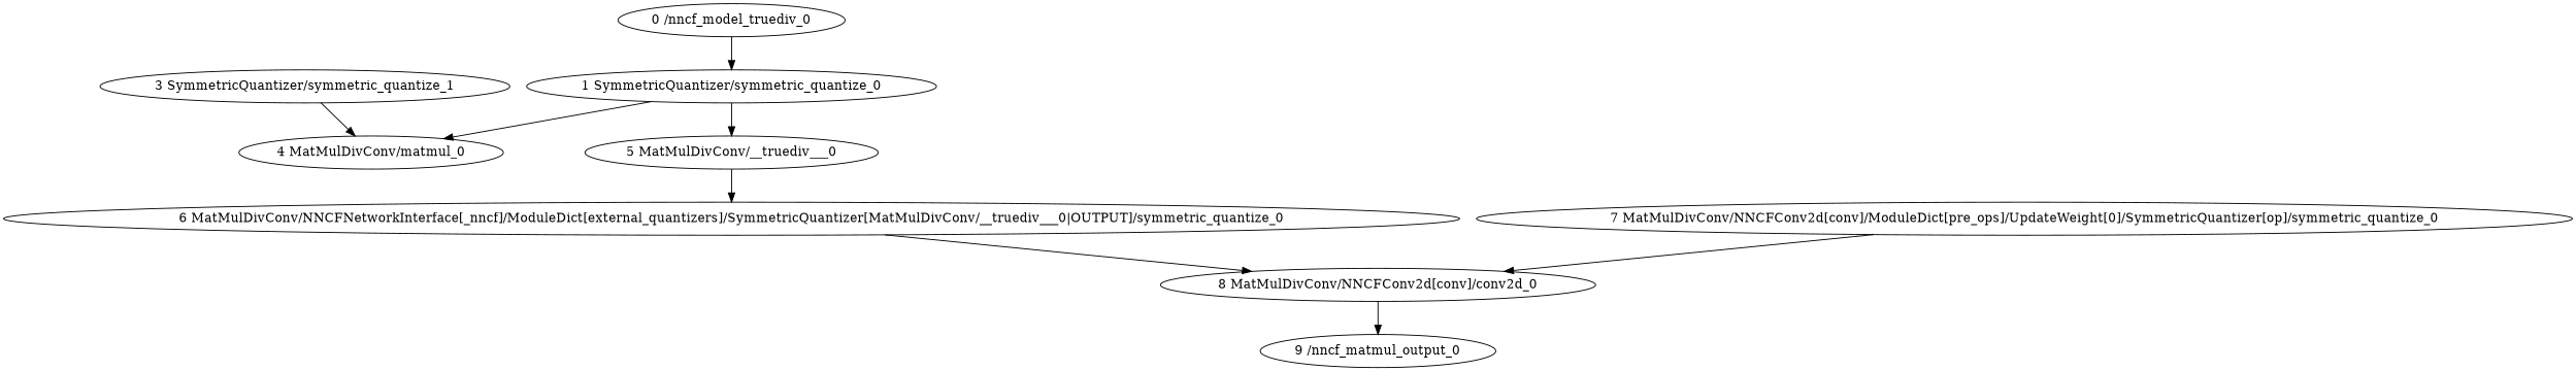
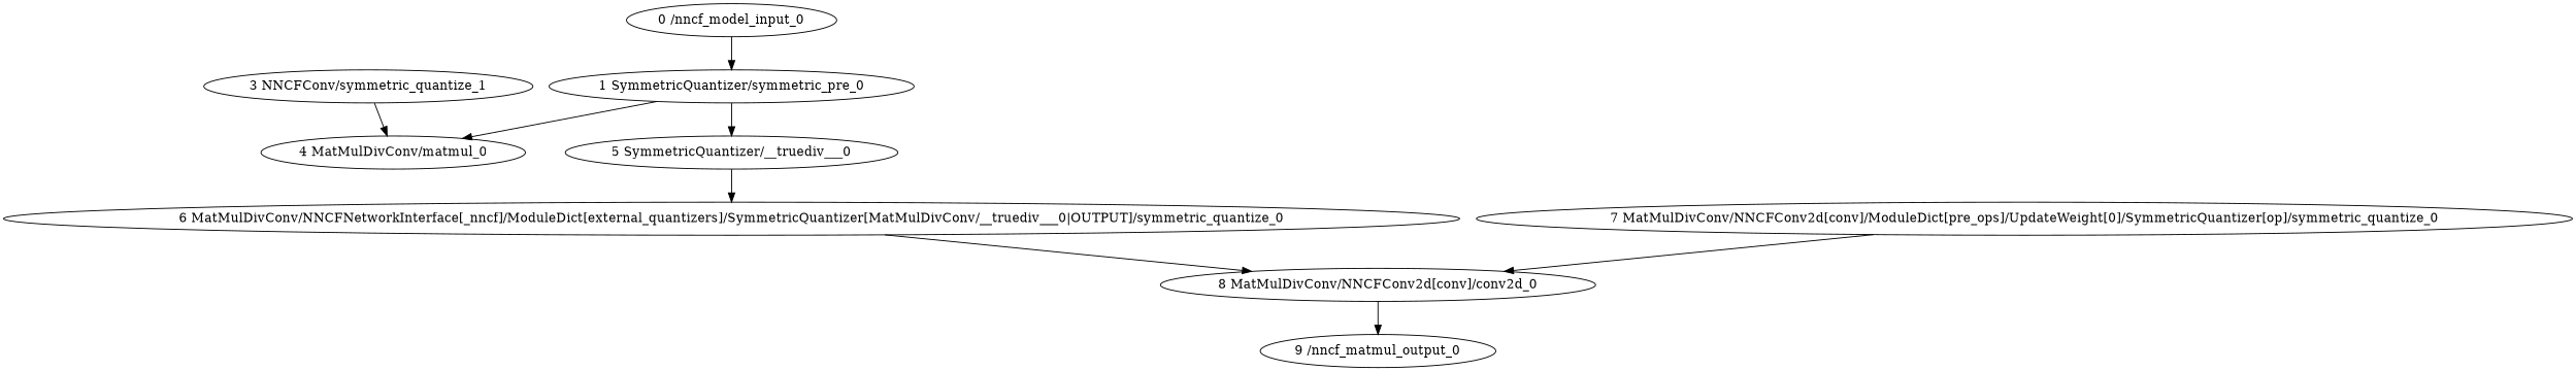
  strict digraph {
    node [type=symmetric_quantize]
-   "0 /nncf_model_input_0" [type=nncf_model_input label="0 /nncf_model_truediv_0"]
-   "1 SymmetricQuantizer/symmetric_quantize_0"
+   "0 /nncf_model_input_0" [type=nncf_model_input]
+   "1 SymmetricQuantizer/symmetric_quantize_0" [label="1 SymmetricQuantizer/symmetric_pre_0"]
    "4 MatMulDivConv/matmul_0" [type=matmul]
-   "5 MatMulDivConv/__truediv___0" [type=__truediv__]
-   "3 SymmetricQuantizer/symmetric_quantize_1"
+   "5 MatMulDivConv/__truediv___0" [type=__truediv__ label="5 SymmetricQuantizer/__truediv___0"]
+   "3 SymmetricQuantizer/symmetric_quantize_1" [label="3 NNCFConv/symmetric_quantize_1"]
    "6 MatMulDivConv/NNCFNetworkInterface[_nncf]/ModuleDict[external_quantizers]/SymmetricQuantizer[MatMulDivConv/__truediv___0|OUTPUT]/symmetric_quantize_0"
    "8 MatMulDivConv/NNCFConv2d[conv]/conv2d_0" [type=conv2d]
    n8 [label="9 /nncf_matmul_output_0" type=nncf_model_output]
    "7 MatMulDivConv/NNCFConv2d[conv]/ModuleDict[pre_ops]/UpdateWeight[0]/SymmetricQuantizer[op]/symmetric_quantize_0"
    "0 /nncf_model_input_0" -> "1 SymmetricQuantizer/symmetric_quantize_0"
    "1 SymmetricQuantizer/symmetric_quantize_0" -> "4 MatMulDivConv/matmul_0"
    "1 SymmetricQuantizer/symmetric_quantize_0" -> "5 MatMulDivConv/__truediv___0"
    "5 MatMulDivConv/__truediv___0" -> "6 MatMulDivConv/NNCFNetworkInterface[_nncf]/ModuleDict[external_quantizers]/SymmetricQuantizer[MatMulDivConv/__truediv___0|OUTPUT]/symmetric_quantize_0"
    "3 SymmetricQuantizer/symmetric_quantize_1" -> "4 MatMulDivConv/matmul_0"
    "6 MatMulDivConv/NNCFNetworkInterface[_nncf]/ModuleDict[external_quantizers]/SymmetricQuantizer[MatMulDivConv/__truediv___0|OUTPUT]/symmetric_quantize_0" -> "8 MatMulDivConv/NNCFConv2d[conv]/conv2d_0"
    "8 MatMulDivConv/NNCFConv2d[conv]/conv2d_0" -> n8
    "7 MatMulDivConv/NNCFConv2d[conv]/ModuleDict[pre_ops]/UpdateWeight[0]/SymmetricQuantizer[op]/symmetric_quantize_0" -> "8 MatMulDivConv/NNCFConv2d[conv]/conv2d_0"
  }
